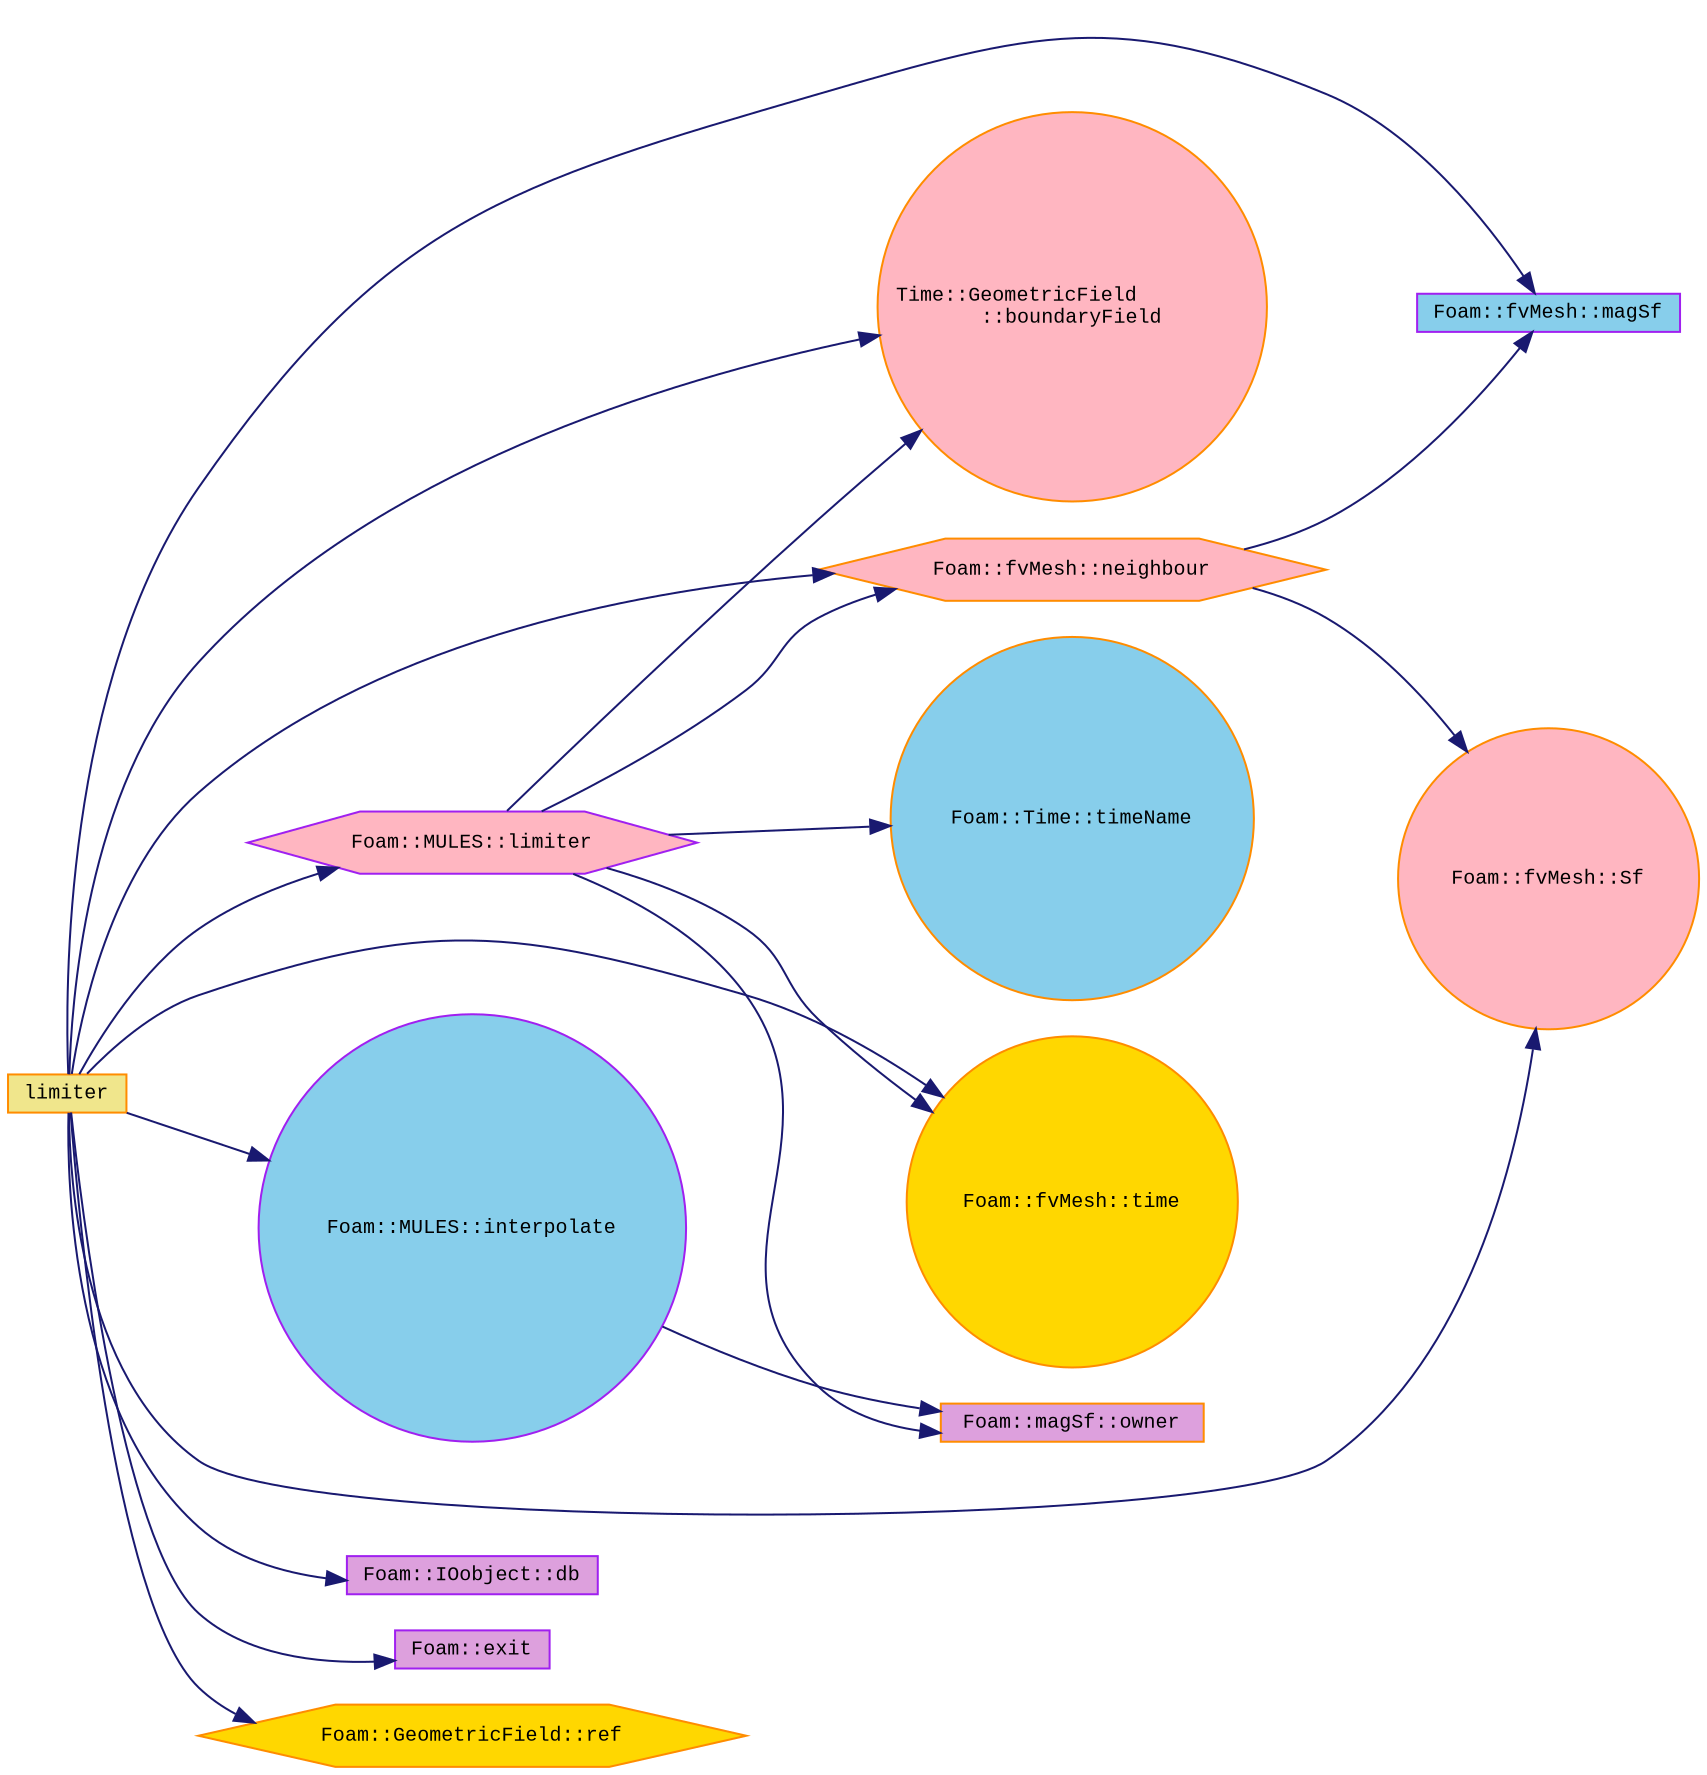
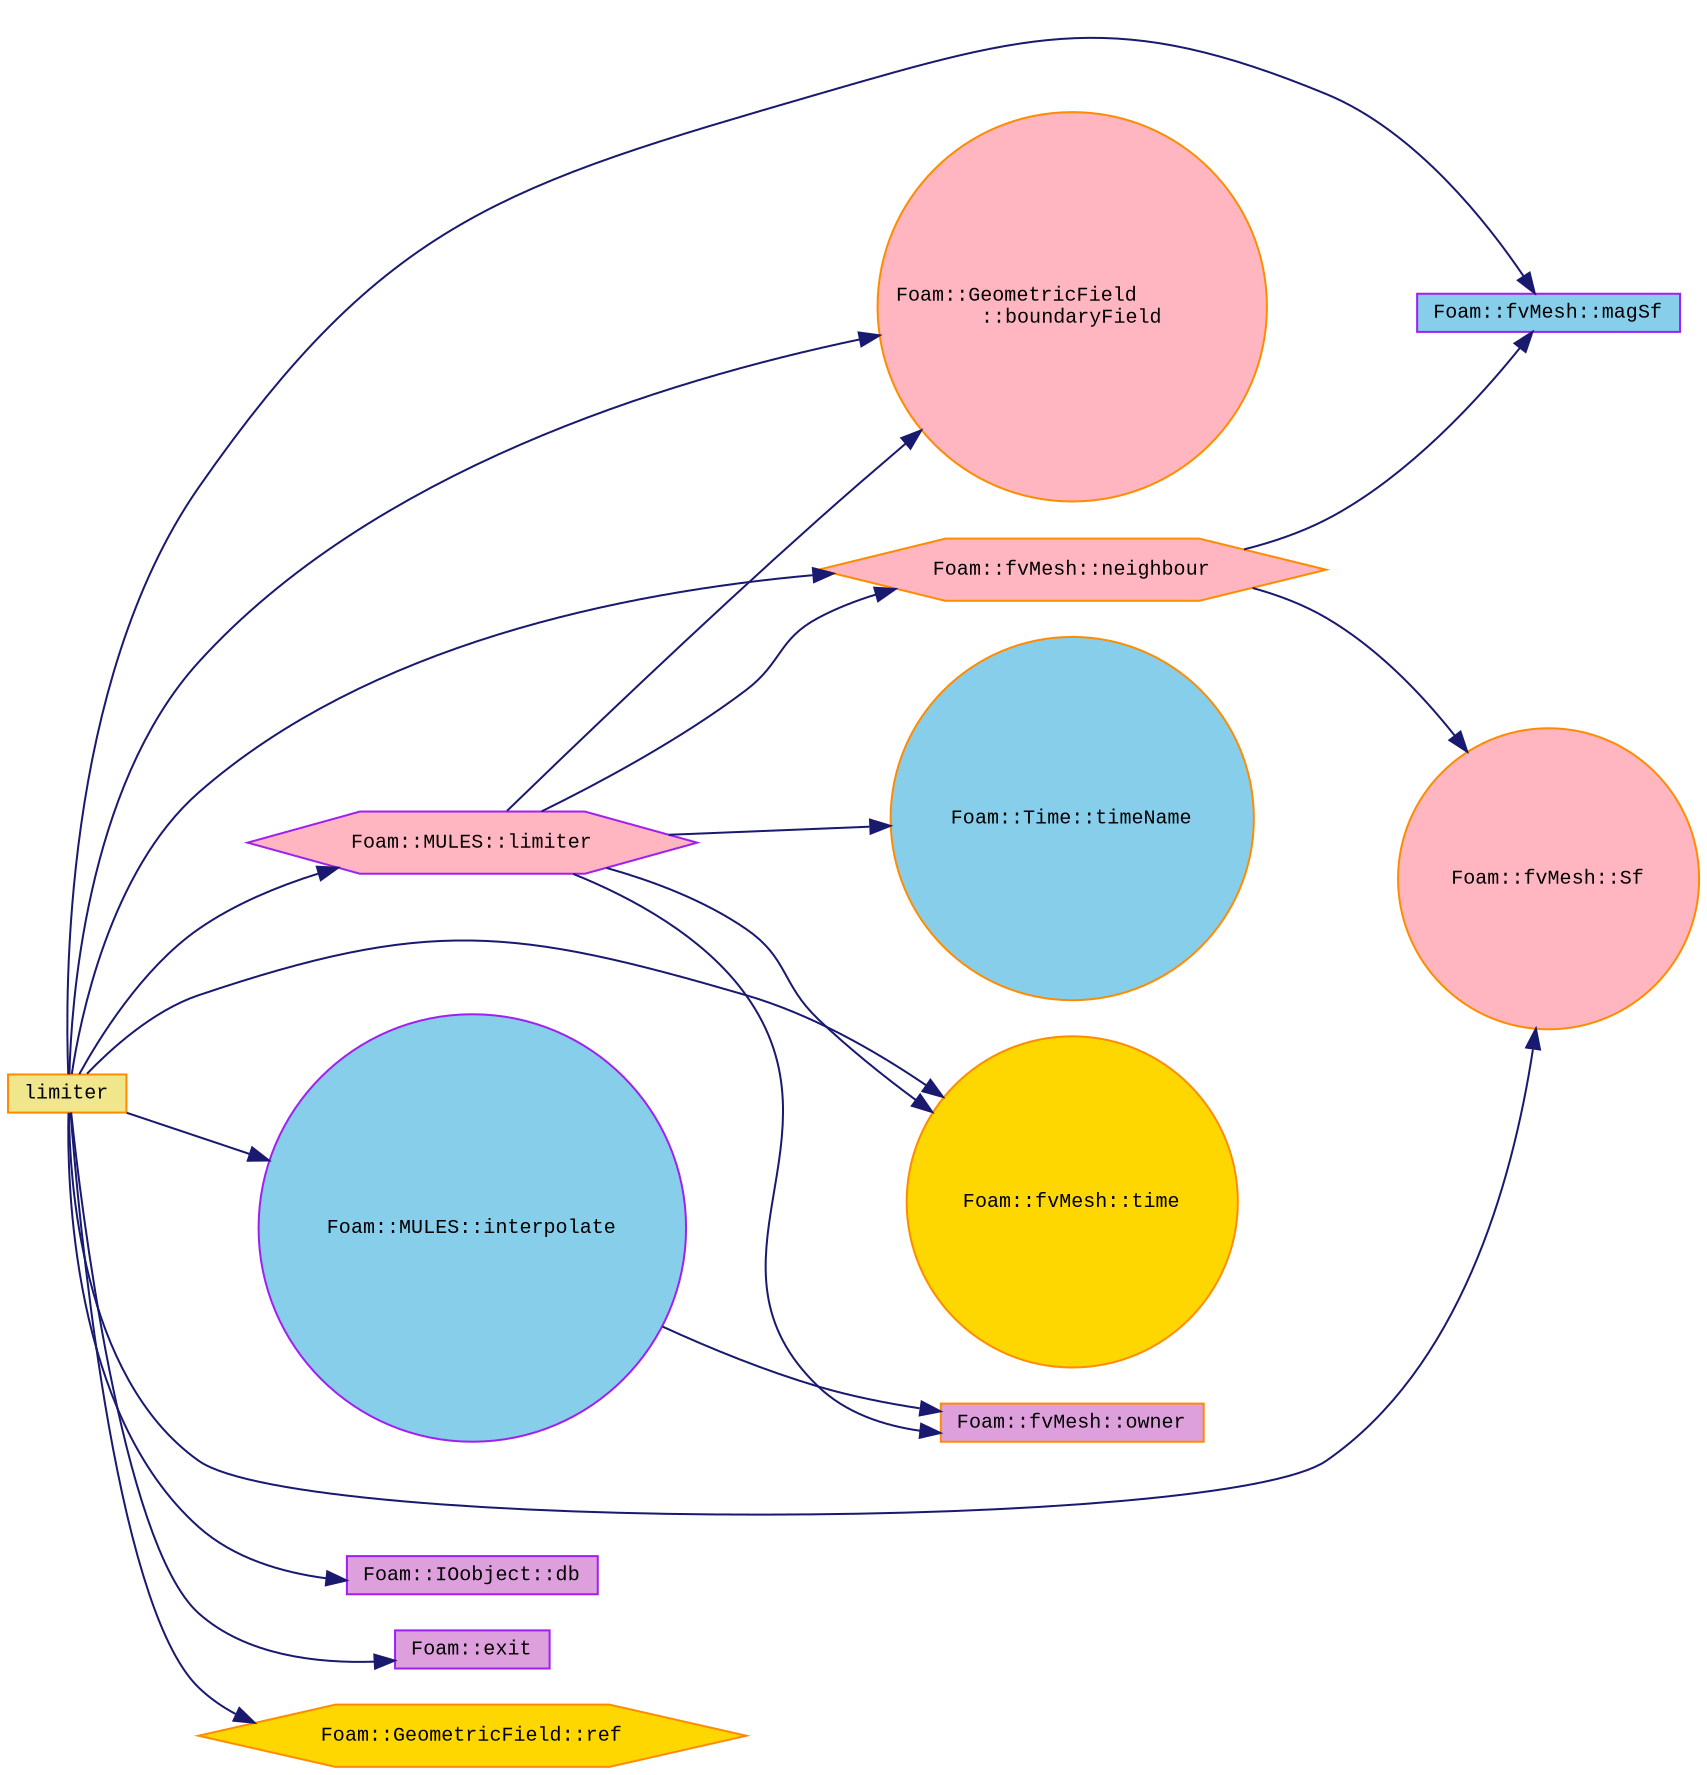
  digraph {
    fontname="Liberation Mono"
    rankdir=LR
    node [color=darkorange fillcolor=lightpink fontname="Liberation Mono" fontsize=10 shape=box style=filled]
    edge [color=midnightblue fontname="Liberation Mono" fontsize=10 labelfontname=Helvetica labelfontsize=10 style=solid]
    n1 [fillcolor=khaki fontcolor=black height=0.2 label=limiter width=0.4]
-   n2 [height=0.2 label="Time::GeometricField\l::boundaryField" shape=circle width=0.4]
+   n2 [height=0.2 label="Foam::GeometricField\l::boundaryField" shape=circle width=0.4]
    n3 [color=purple fillcolor=plum height=0.2 label="Foam::IOobject::db" width=0.4]
    n4 [color=purple fillcolor=plum height=0.2 label="Foam::exit" width=0.4]
    n5 [color=purple fillcolor=skyblue height=0.2 label="Foam::MULES::interpolate" shape=circle width=0.4]
    n6 [color=purple height=0.2 label="Foam::MULES::limiter" shape=hexagon width=0.4]
    n7 [height=0.2 label="Foam::fvMesh::neighbour" shape=hexagon width=0.4]
    n8 [color=purple fillcolor=skyblue height=0.2 label="Foam::fvMesh::magSf" width=0.4]
    n9 [height=0.2 label="Foam::fvMesh::Sf" shape=circle width=0.4]
    n10 [fillcolor=gold height=0.2 label="Foam::fvMesh::time" shape=circle width=0.4]
    n11 [fillcolor=gold height=0.2 label="Foam::GeometricField::ref" shape=hexagon width=0.4]
-   n12 [fillcolor=plum height=0.2 label="Foam::magSf::owner" width=0.4]
+   n12 [fillcolor=plum height=0.2 label="Foam::fvMesh::owner" width=0.4]
    n13 [fillcolor=skyblue height=0.2 label="Foam::Time::timeName" shape=circle width=0.4]
    n1 -> n2
    n1 -> n3
    n1 -> n4
    n1 -> n5
    n1 -> n6
    n1 -> n7
    n1 -> n8
    n1 -> n9
    n1 -> n10
    n1 -> n11
    n5 -> n12
    n6 -> n2
    n6 -> n7
    n6 -> n10
    n6 -> n12
    n6 -> n13
    n7 -> n8
    n7 -> n9
  }
